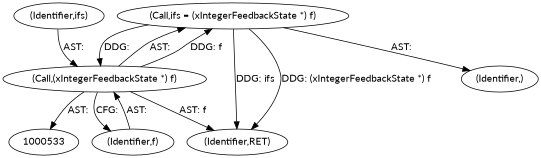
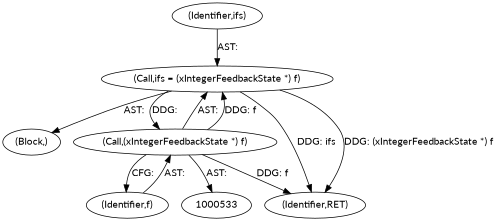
  digraph {
    fontname=Lato
    node [fontname=Lato]
    edge [fontname=Lato]
    n1 [label="(Call,ifs = (xIntegerFeedbackState *) f)"]
    n2 [label="(Call,(xIntegerFeedbackState *) f)"]
-   n3 [label="(Identifier,)"]
+   n3 [label="(Block,)"]
    n4 [label="(Identifier,RET)"]
    n5 [label="(Identifier,f)"]
    1000533
    n7 [label="(Identifier,ifs)"]
    n1 -> n2 [label="DDG: "]
    n1 -> n3 [label="AST: "]
    n1 -> n4 [label="DDG: ifs"]
    n1 -> n4 [label="DDG: (xIntegerFeedbackState *) f"]
    n2 -> n1 [label="AST: "]
    n2 -> n1 [label="DDG: f"]
-   n2 -> n4 [label="AST: f"]
+   n2 -> n4 [label="DDG: f"]
    n2 -> n5 [label="CFG: "]
    n2 -> 1000533 [label="AST: "]
    n5 -> n2 [label="AST: "]
-   n7 -> n2 [label="AST: "]
+   n7 -> n1 [label="AST: "]
  }
